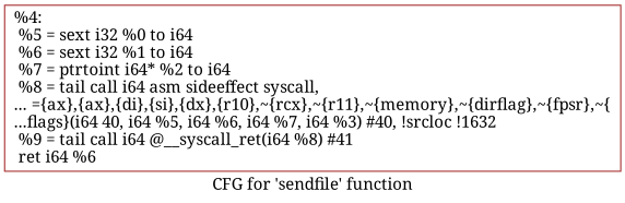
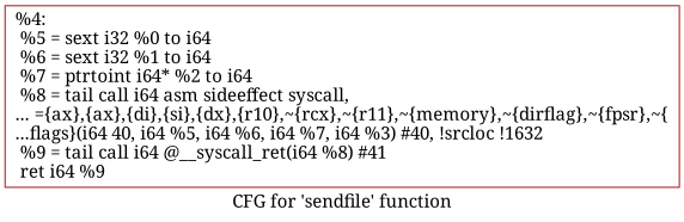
  digraph {
    label="CFG for 'sendfile' function"
    rankdir=LR
    fontname="Noto Serif"
-   n1 [label="{%4:\l  %5 = sext i32 %0 to i64\l  %6 = sext i32 %1 to i64\l  %7 = ptrtoint i64* %2 to i64\l  %8 = tail call i64 asm sideeffect syscall,\l... =\{ax\},\{ax\},\{di\},\{si\},\{dx\},\{r10\},~\{rcx\},~\{r11\},~\{memory\},~\{dirflag\},~\{fpsr\},~\{\l...flags\}(i64 40, i64 %5, i64 %6, i64 %7, i64 %3) #40, !srcloc !1632\l  %9 = tail call i64 @__syscall_ret(i64 %8) #41\l  ret i64 %6\l}" shape=record color=brown fontname="Noto Serif"]
+   n1 [label="{%4:\l  %5 = sext i32 %0 to i64\l  %6 = sext i32 %1 to i64\l  %7 = ptrtoint i64* %2 to i64\l  %8 = tail call i64 asm sideeffect syscall,\l... =\{ax\},\{ax\},\{di\},\{si\},\{dx\},\{r10\},~\{rcx\},~\{r11\},~\{memory\},~\{dirflag\},~\{fpsr\},~\{\l...flags\}(i64 40, i64 %5, i64 %6, i64 %7, i64 %3) #40, !srcloc !1632\l  %9 = tail call i64 @__syscall_ret(i64 %8) #41\l  ret i64 %9\l}" shape=record color=brown fontname="Noto Serif"]
  }
